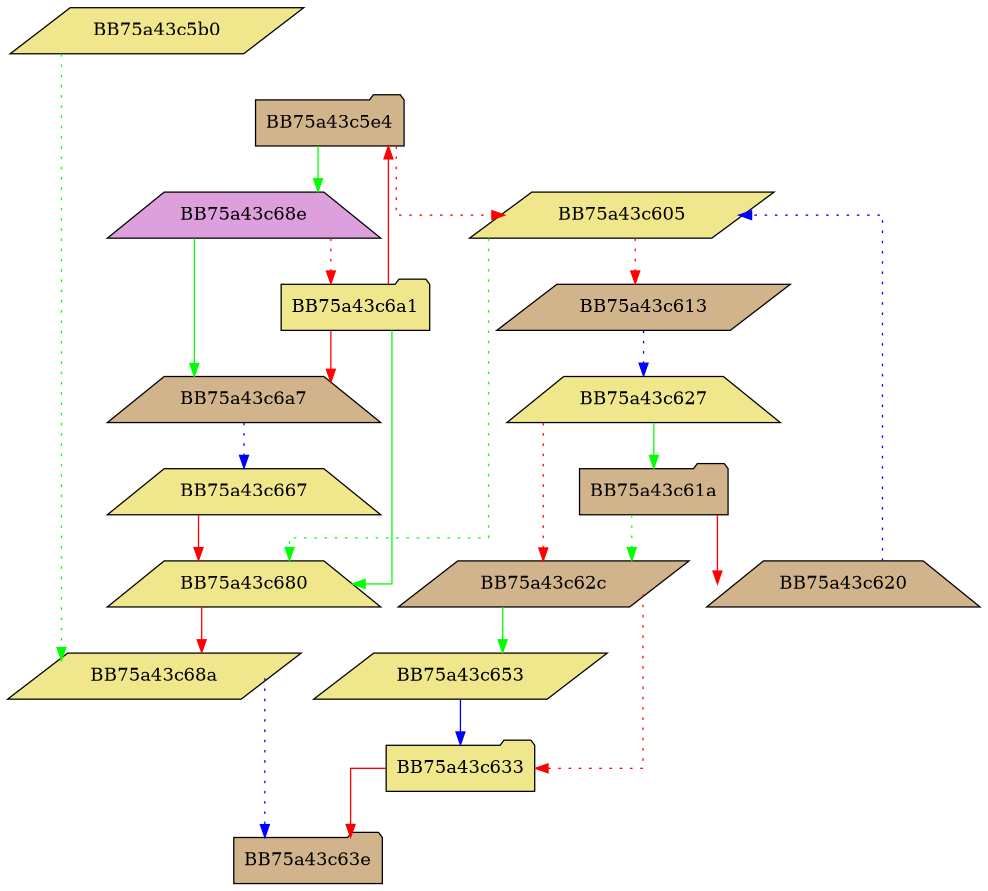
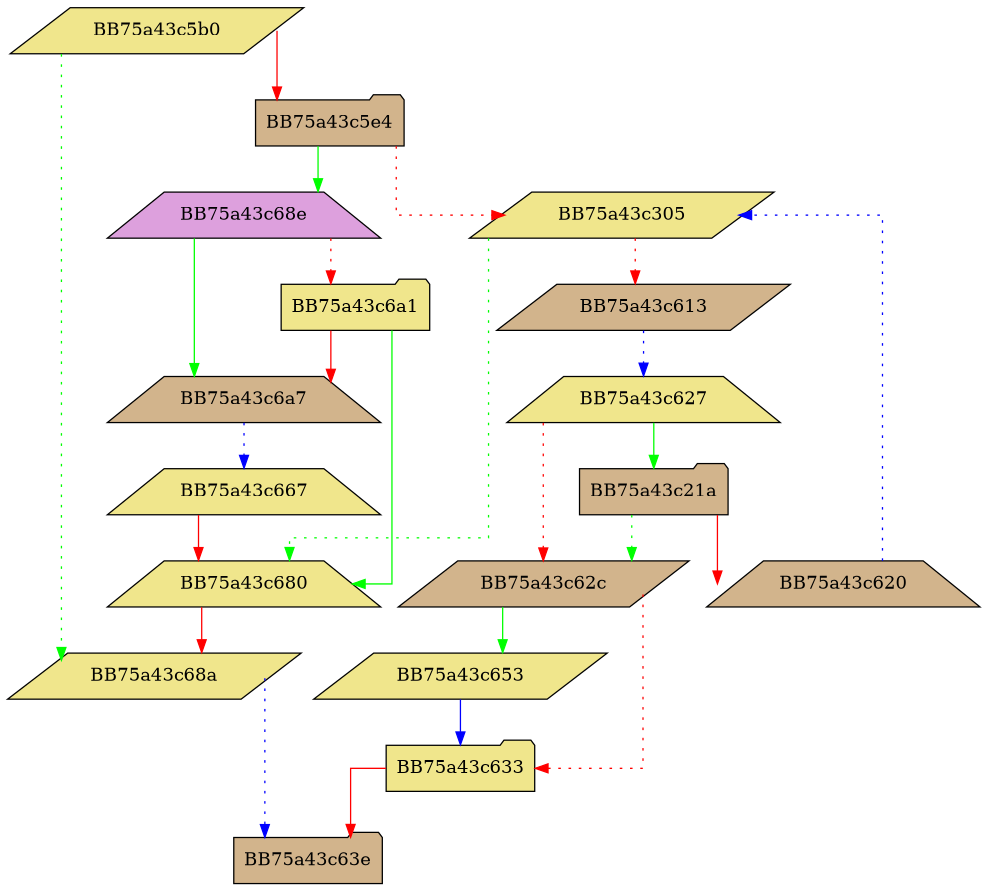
  digraph {
    splines=ortho
    node [fillcolor=khaki shape=parallelogram style=filled]
    edge [color=red style=dotted]
    BB75a43c5b0
    BB75a43c68a
    BB75a43c5e4 [fillcolor=tan shape=folder]
    BB75a43c63e [fillcolor=tan shape=folder]
    BB75a43c68e [fillcolor=plum shape=trapezium]
-   BB75a43c605
+   BB75a43c605 [label=BB75a43c305]
    BB75a43c6a1 [shape=folder]
    BB75a43c6a7 [fillcolor=tan shape=trapezium]
    BB75a43c680 [shape=trapezium]
    BB75a43c613 [fillcolor=tan]
    BB75a43c627 [shape=trapezium]
-   BB75a43c61a [fillcolor=tan shape=folder]
+   BB75a43c61a [fillcolor=tan shape=folder label=BB75a43c21a]
    BB75a43c62c [fillcolor=tan]
    BB75a43c620 [fillcolor=tan shape=trapezium]
    BB75a43c653
    BB75a43c633 [shape=folder]
    BB75a43c667 [shape=trapezium]
    BB75a43c5b0 -> BB75a43c68a [color=green]
-   BB75a43c6a1 -> BB75a43c5e4 [style=solid]
+   BB75a43c5b0 -> BB75a43c5e4 [style=solid]
    BB75a43c68a -> BB75a43c63e [color=blue]
    BB75a43c5e4 -> BB75a43c68e [color=green style=solid]
    BB75a43c5e4 -> BB75a43c605
    BB75a43c68e -> BB75a43c6a1
    BB75a43c68e -> BB75a43c6a7 [color=green style=solid]
    BB75a43c605 -> BB75a43c680 [color=green]
    BB75a43c605 -> BB75a43c613
    BB75a43c6a1 -> BB75a43c6a7 [style=solid]
    BB75a43c6a1 -> BB75a43c680 [color=green style=solid]
    BB75a43c6a7 -> BB75a43c667 [color=blue]
    BB75a43c680 -> BB75a43c68a [style=solid]
    BB75a43c613 -> BB75a43c627 [color=blue]
    BB75a43c627 -> BB75a43c61a [color=green style=solid]
    BB75a43c627 -> BB75a43c62c
    BB75a43c61a -> BB75a43c62c [color=green]
    BB75a43c61a -> BB75a43c620 [style=solid]
    BB75a43c62c -> BB75a43c653 [color=green style=solid]
    BB75a43c62c -> BB75a43c633
    BB75a43c620 -> BB75a43c605 [color=blue]
    BB75a43c653 -> BB75a43c633 [color=blue style=solid]
    BB75a43c633 -> BB75a43c63e [style=solid]
    BB75a43c667 -> BB75a43c680 [style=solid]
  }
